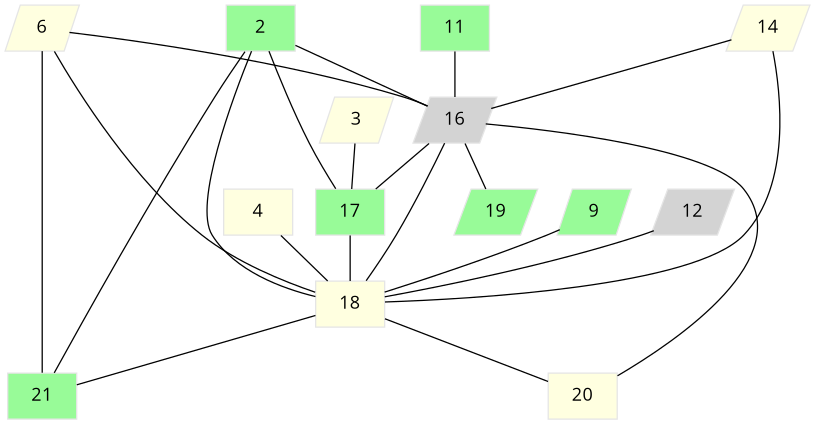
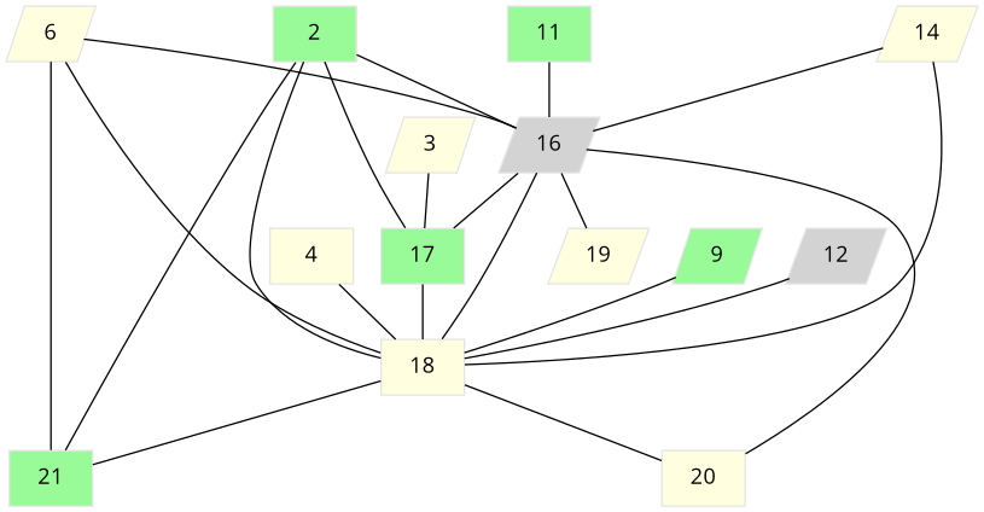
  graph {
    fontname="Open Sans"
    node [color=gray90 fillcolor=palegreen fontname="Open Sans" shape=parallelogram style=filled]
    edge [fontname="Open Sans" weight=1.0]
    16 [fillcolor=lightgrey]
    17 [shape=box]
    18 [fillcolor=lightyellow shape=box]
-   19
+   19 [fillcolor=lightyellow]
    20 [fillcolor=lightyellow shape=box]
    2 [shape=box]
    21 [shape=box]
    3 [fillcolor=lightyellow]
    4 [fillcolor=lightyellow shape=box]
    6 [fillcolor=lightyellow]
    9
    11 [shape=box]
    12 [fillcolor=lightgrey]
    14 [fillcolor=lightyellow]
    16 -- 17 [weight=2.0]
    16 -- 18 [weight=3.0]
    16 -- 19 [weight=4.0]
    16 -- 20
    17 -- 18
    18 -- 20
    18 -- 21 [weight=3.0]
    2 -- 16
    2 -- 17
    2 -- 18
    2 -- 21
    3 -- 17
    4 -- 18
    6 -- 16
    6 -- 18 [weight=4.0]
    6 -- 21 [weight=9.0]
    9 -- 18
    11 -- 16
    12 -- 18 [weight=2.0]
    14 -- 16
    14 -- 18 [weight=2.0]
  }
